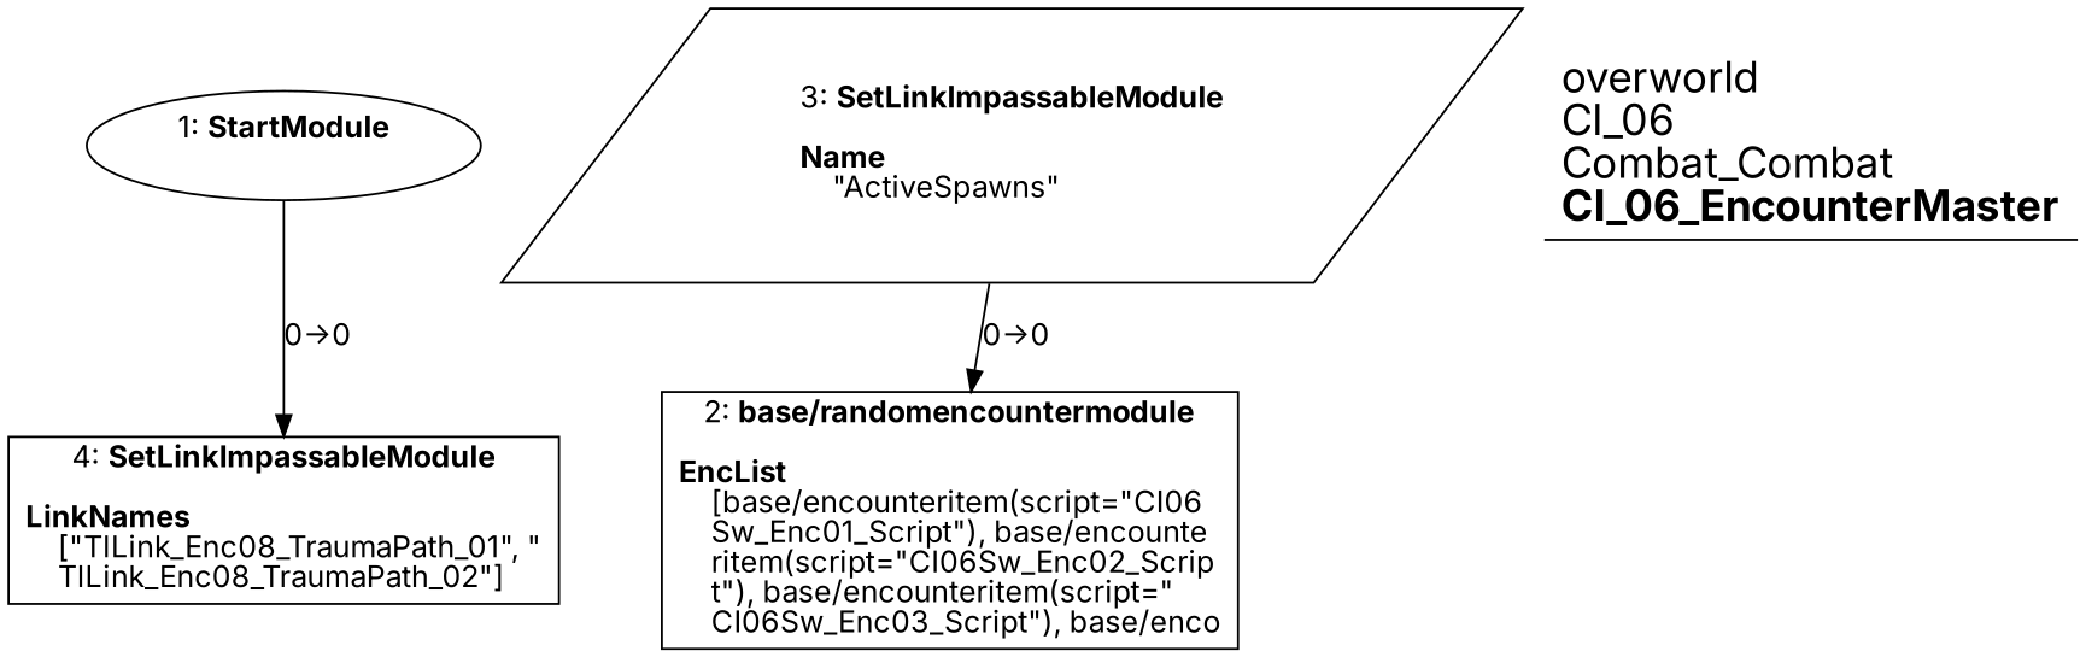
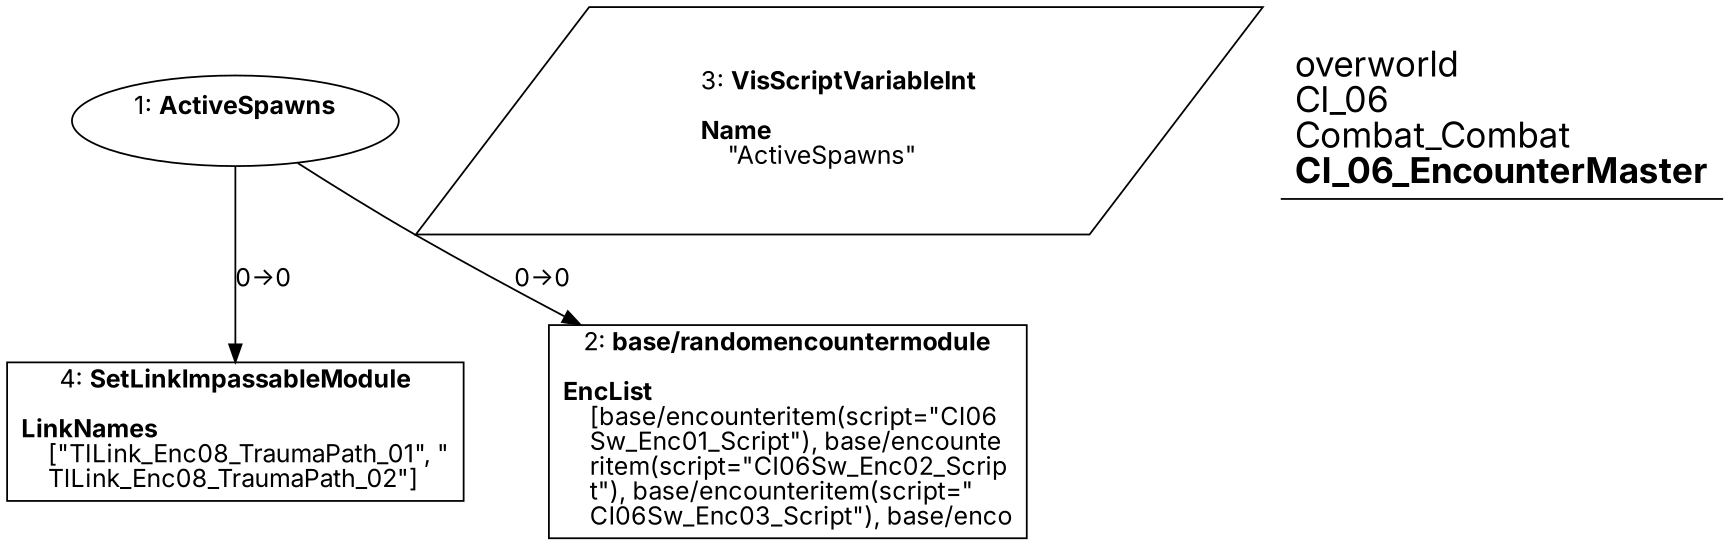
  digraph {
    fontname=Inter
    splines=spline
    node [fontname=Inter shape=box]
    edge [fontname=Inter]
-   n1 [label=<1: <b>StartModule</b><br/><br/>> shape=oval]
+   n1 [label=<1: <b>ActiveSpawns</b><br/><br/>> shape=oval]
    n2 [label=<2: <b>base/randomencountermodule</b><br/><br/><b>EncList</b><br align="left"/>    [base/encounteritem(script=&quot;CI06<br align="left"/>    Sw_Enc01_Script&quot;), base/encounte<br align="left"/>    ritem(script=&quot;CI06Sw_Enc02_Scrip<br align="left"/>    t&quot;), base/encounteritem(script=&quot;<br align="left"/>    CI06Sw_Enc03_Script&quot;), base/enco<br align="left"/>>]
    n3 [label=<4: <b>SetLinkImpassableModule</b><br/><br/><b>LinkNames</b><br align="left"/>    [&quot;TlLink_Enc08_TraumaPath_01&quot;, &quot;<br align="left"/>    TlLink_Enc08_TraumaPath_02&quot;]<br align="left"/>>]
-   n4 [label=<3: <b>SetLinkImpassableModule</b><br/><br/><b>Name</b><br align="left"/>    &quot;ActiveSpawns&quot;<br align="left"/>> shape=parallelogram]
+   n4 [label=<3: <b>VisScriptVariableInt</b><br/><br/><b>Name</b><br align="left"/>    &quot;ActiveSpawns&quot;<br align="left"/>> shape=parallelogram]
    n5 [label=<<font point-size="20">overworld<br align="left"/>CI_06<br align="left"/>Combat_Combat<br align="left"/><b>CI_06_EncounterMaster</b><br align="left"/></font>> shape=underline]
-   n4 -> n2 [label="0→0"]
+   n1 -> n2 [label="0→0"]
    n1 -> n3 [label="0→0"]
  }
